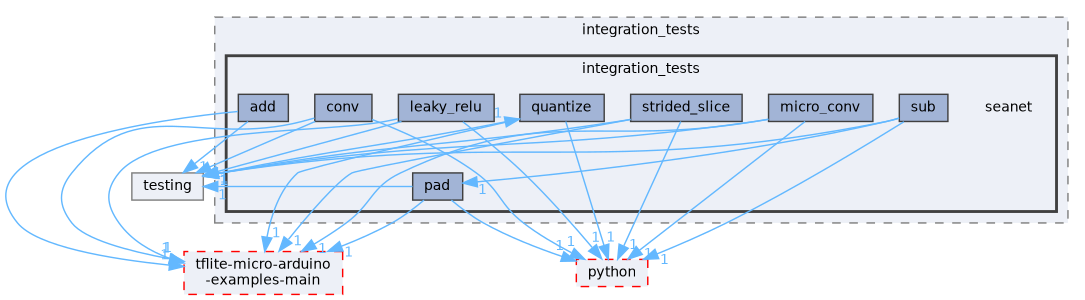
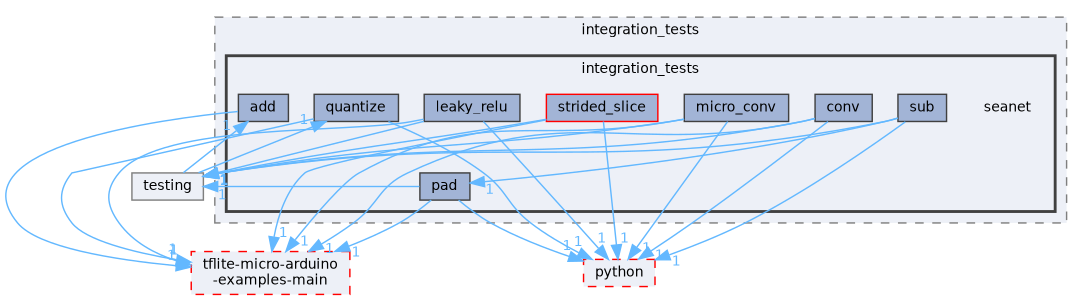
  digraph {
    compound=true
    node [fontname=Helvetica fontsize=10 shape=box color=grey25 fillcolor="#a2b4d6" style=filled]
    edge [color=steelblue1 fontcolor=steelblue1 fontname=Helvetica fontsize=10 headlabel=1 labeldistance=1.5 labelfontname=Helvetica labelfontsize=10]
    n1 [height=0.2 label=seanet shape=plaintext width=0.4 color="" fillcolor="" style=""]
    n2 [height=0.2 label=add width=0.4]
    n3 [height=0.2 label=conv width=0.4]
    n4 [height=0.2 label=leaky_relu width=0.4]
    n5 [height=0.2 label=pad width=0.4]
    n6 [height=0.2 label=quantize width=0.4]
-   n7 [height=0.2 label=strided_slice width=0.4]
+   n7 [color=red height=0.2 label=strided_slice width=0.4]
    n8 [height=0.2 label=sub width=0.4]
    n9 [height=0.2 label=micro_conv width=0.4]
    n10 [color=red fillcolor="#edf0f7" height=0.2 label="tflite-micro-arduino\l-examples-main" style="filled,dashed" width=0.4]
    n11 [color=grey50 fillcolor="#edf0f7" height=0.2 label=testing width=0.4]
    n12 [color=red fillcolor="#edf0f7" height=0.2 label=python style="filled,dashed" width=0.4]
    subgraph cluster_1 {
      bgcolor="#edf0f7"
      fontname=Helvetica
      fontsize=10
      label=integration_tests
      pencolor=grey50
      style="filled,dashed"
      subgraph cluster_2 {
        bgcolor="#edf0f7"
        fontname=Helvetica
        fontsize=10
        label=integration_tests
        pencolor=grey25
        style="filled,bold"
        n1
        n2
        n3
        n4
        n5
        n6
        n7
        n8
        n9
      }
    }
    n2 -> n10
-   n2 -> n11
+   n11 -> n2
    n3 -> n10
    n3 -> n11
    n3 -> n12
    n4 -> n10
    n4 -> n11
    n4 -> n12
    n5 -> n10
    n5 -> n11
    n5 -> n12
    n6 -> n10
    n6 -> n12
    n7 -> n10
    n7 -> n11
    n7 -> n12
    n8 -> n5
    n8 -> n11
    n8 -> n12
    n9 -> n10
    n9 -> n11
    n9 -> n12
    n11 -> n6
  }
